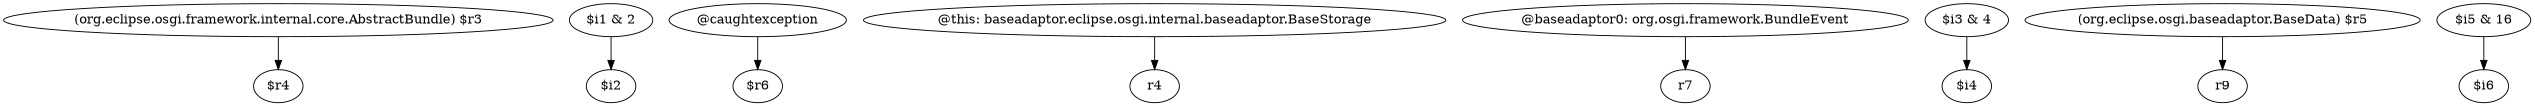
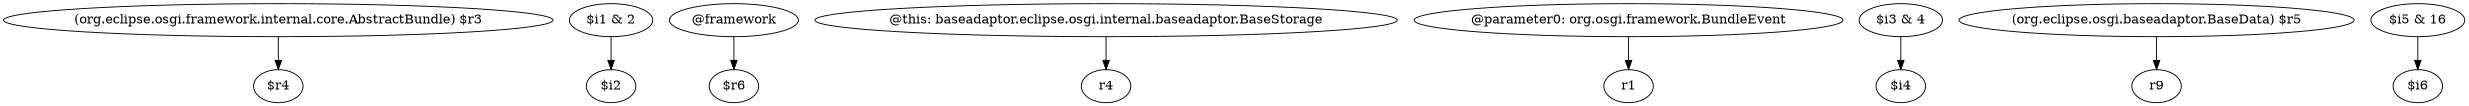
  digraph {
    n1 [label="(org.eclipse.osgi.framework.internal.core.AbstractBundle) $r3"]
    n2 [label="$r4"]
    n3 [label="$i1 & 2"]
    n4 [label="$i2"]
-   n5 [label="@caughtexception"]
+   n5 [label="@framework"]
    n6 [label="$r6"]
    n7 [label="@this: baseadaptor.eclipse.osgi.internal.baseadaptor.BaseStorage"]
    n8 [label=r4]
-   n9 [label="@baseadaptor0: org.osgi.framework.BundleEvent"]
-   n10 [label=r7]
+   n9 [label="@parameter0: org.osgi.framework.BundleEvent"]
+   n10 [label=r1]
    n11 [label="$i3 & 4"]
    n12 [label="$i4"]
    n13 [label="(org.eclipse.osgi.baseadaptor.BaseData) $r5"]
    n14 [label=r9]
    n15 [label="$i5 & 16"]
    n16 [label="$i6"]
    n1 -> n2
    n3 -> n4
    n5 -> n6
    n7 -> n8
    n9 -> n10
    n11 -> n12
    n13 -> n14
    n15 -> n16
  }
